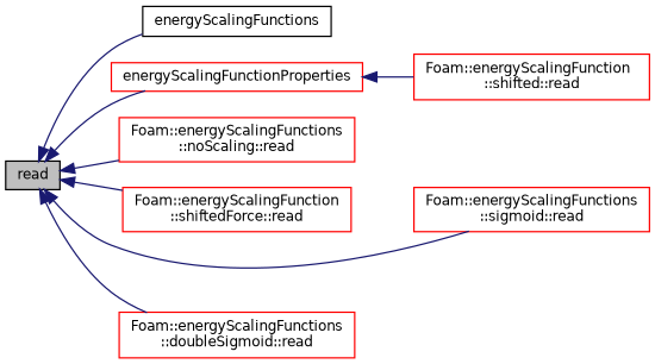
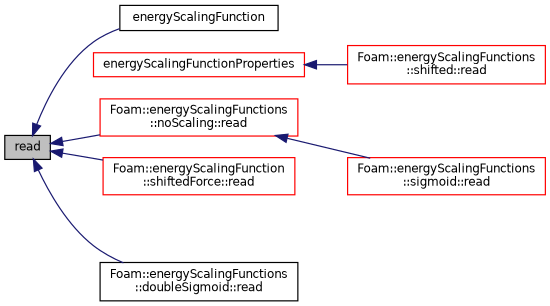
  digraph {
    rankdir=LR
    node [color=red fontname=Helvetica fontsize=10 shape=record]
    edge [color=midnightblue dir=back fontname=Helvetica fontsize=10 labelfontname=Helvetica labelfontsize=10 style=solid]
    n1 [color=black fillcolor=grey75 fontcolor=black height=0.2 label=read style=filled width=0.4]
-   n2 [color=black height=0.2 label=energyScalingFunctions width=0.4]
+   n2 [color=black height=0.2 label=energyScalingFunction width=0.4]
    n3 [height=0.2 label=energyScalingFunctionProperties width=0.4]
    n4 [height=0.2 label="Foam::energyScalingFunctions\l::noScaling::read" width=0.4]
    n5 [height=0.2 label="Foam::energyScalingFunction\l::shiftedForce::read" width=0.4]
    n6 [height=0.2 label="Foam::energyScalingFunctions\l::sigmoid::read" width=0.4]
-   n7 [height=0.2 label="Foam::energyScalingFunctions\l::doubleSigmoid::read" width=0.4]
-   n8 [height=0.2 label="Foam::energyScalingFunction\l::shifted::read" width=0.4]
+   n7 [color=black height=0.2 label="Foam::energyScalingFunctions\l::doubleSigmoid::read" width=0.4]
+   n8 [height=0.2 label="Foam::energyScalingFunctions\l::shifted::read" width=0.4]
    n1 -> n2
-   n1 -> n3
    n1 -> n4
    n1 -> n5
-   n1 -> n6
+   n4 -> n6
    n1 -> n7
    n3 -> n8
  }
